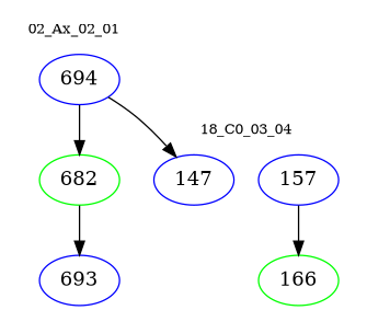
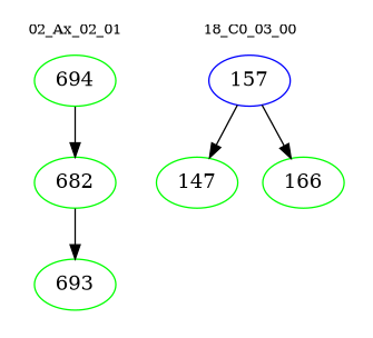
  digraph {
    node [color=blue]
    edge [color=black]
-   n1 [label=694]
+   n1 [color=green label=694]
    n2 [color=green label=682]
-   n3 [label=693]
+   n3 [color=green label=693]
    n4 [label=157]
-   n5 [label=147]
+   n5 [color=green label=147]
    n6 [color=green label=166]
    subgraph cluster_1 {
      color=white
      fontsize=10
      label="02_Ax_02_01"
      n1
      n2
      n3
    }
    subgraph cluster_2 {
      color=white
      fontsize=10
-     label="18_C0_03_04"
+     label="18_C0_03_00"
      n4
      n5
      n6
    }
    n1 -> n2
    n2 -> n3
-   n1 -> n5
+   n4 -> n5
    n4 -> n6
  }
